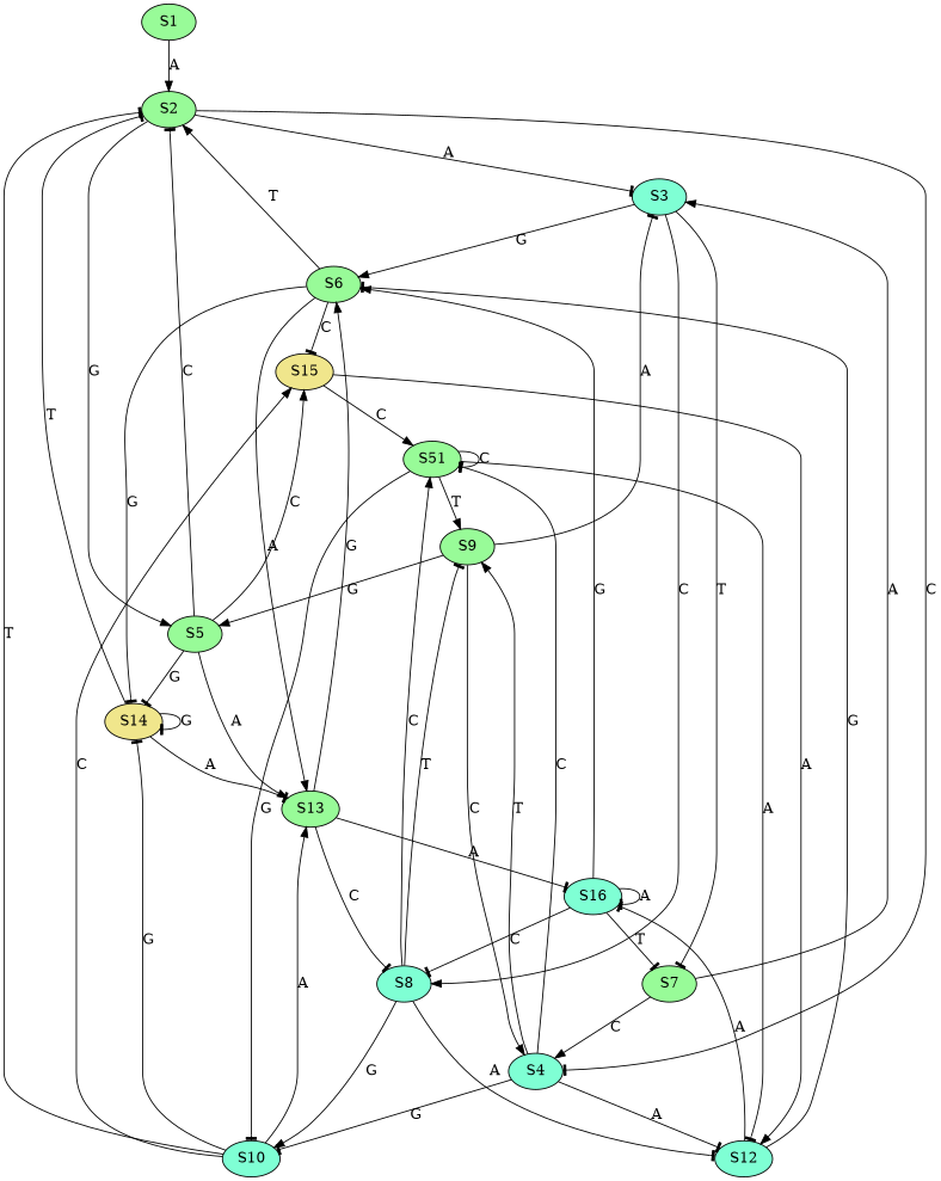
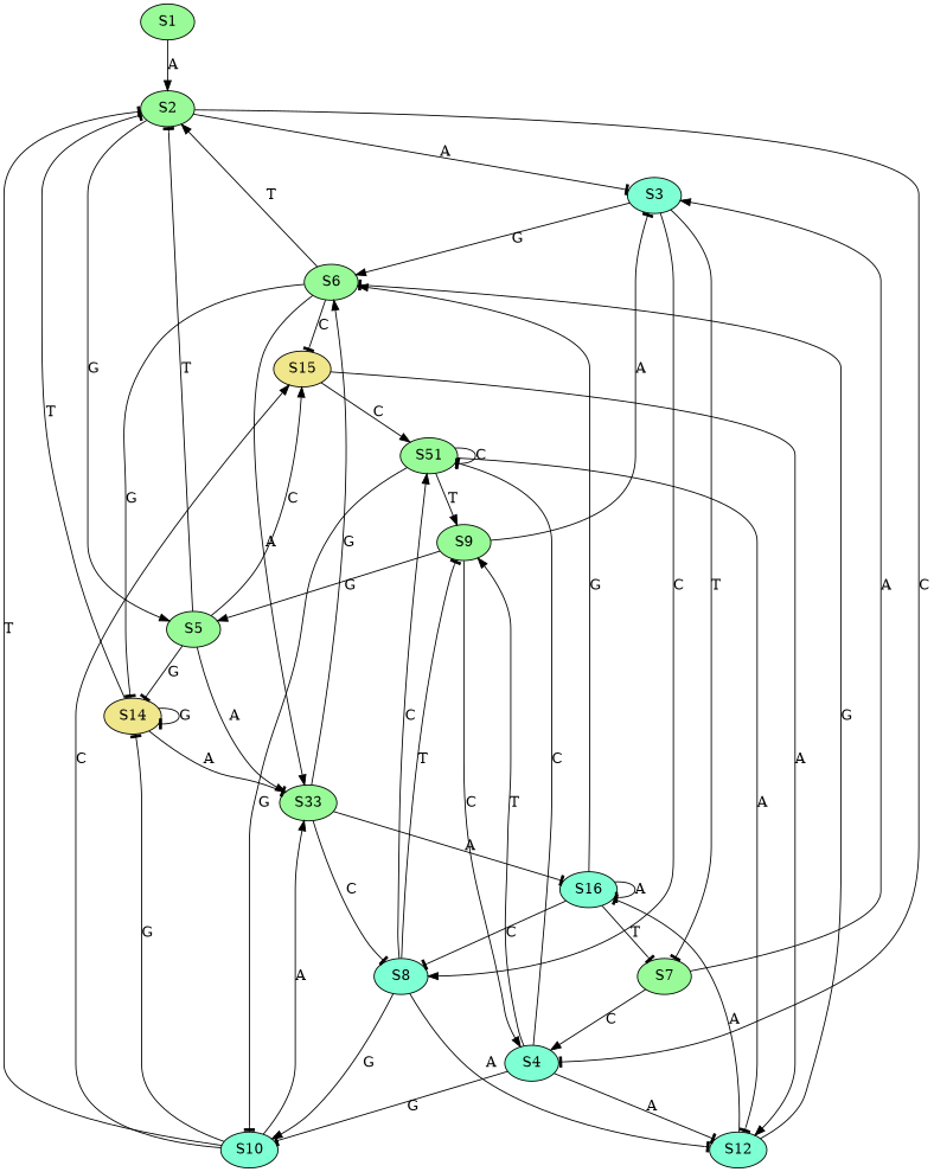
  strict digraph {
    node [fillcolor=palegreen style=filled]
    edge [arrowhead=tee]
    S1
    S2
    S3 [fillcolor=aquamarine]
    S4 [fillcolor=aquamarine]
    S5
    S6
    S7
    S8 [fillcolor=aquamarine]
    S9
    S10 [fillcolor=aquamarine]
    n11 [label=S51]
    S12 [fillcolor=aquamarine]
-   S13
+   S13 [label=S33]
    S14 [fillcolor=khaki]
    S15 [fillcolor=khaki]
    S16 [fillcolor=aquamarine]
    S1 -> S2 [arrowhead=normal label=A]
    S2 -> S3 [label=A]
    S2 -> S4 [label=C]
    S2 -> S5 [arrowhead=normal label=G]
    S3 -> S6 [arrowhead=normal label=G]
    S3 -> S7 [label=T]
    S3 -> S8 [arrowhead=normal label=C]
    S4 -> S9 [arrowhead=normal label=T]
    S4 -> S10 [label=G]
    S4 -> n11 [label=C]
    S4 -> S12 [label=A]
-   S5 -> S2 [label=C]
+   S5 -> S2 [label=T]
    S5 -> S13 [arrowhead=normal label=A]
    S5 -> S14 [label=G]
    S5 -> S15 [arrowhead=normal label=C]
    S6 -> S2 [arrowhead=normal label=T]
    S6 -> S13 [arrowhead=normal label=A]
    S6 -> S14 [label=G]
    S6 -> S15 [label=C]
    S7 -> S3 [arrowhead=normal label=A]
    S7 -> S4 [arrowhead=normal label=C]
    S8 -> S9 [label=T]
    S8 -> S10 [arrowhead=normal label=G]
    S8 -> n11 [arrowhead=normal label=C]
    S8 -> S12 [label=A]
    S9 -> S3 [label=A]
    S9 -> S4 [arrowhead=normal label=C]
    S9 -> S5 [arrowhead=normal label=G]
    S10 -> S2 [label=T]
    S10 -> S13 [arrowhead=normal label=A]
    S10 -> S14 [label=G]
    S10 -> S15 [arrowhead=normal label=C]
    n11 -> S9 [arrowhead=normal label=T]
    n11 -> S10 [label=G]
    n11 -> n11 [label=C]
    n11 -> S12 [label=A]
    S12 -> S6 [label=G]
    S12 -> S16 [label=A]
    S13 -> S6 [arrowhead=normal label=G]
    S13 -> S8 [label=C]
    S13 -> S16 [label=A]
    S14 -> S2 [label=T]
    S14 -> S13 [label=A]
    S14 -> S14 [label=G]
    S15 -> n11 [arrowhead=normal label=C]
    S15 -> S12 [arrowhead=normal label=A]
    S16 -> S6 [arrowhead=normal label=G]
    S16 -> S7 [label=T]
    S16 -> S8 [label=C]
    S16 -> S16 [label=A]
  }
